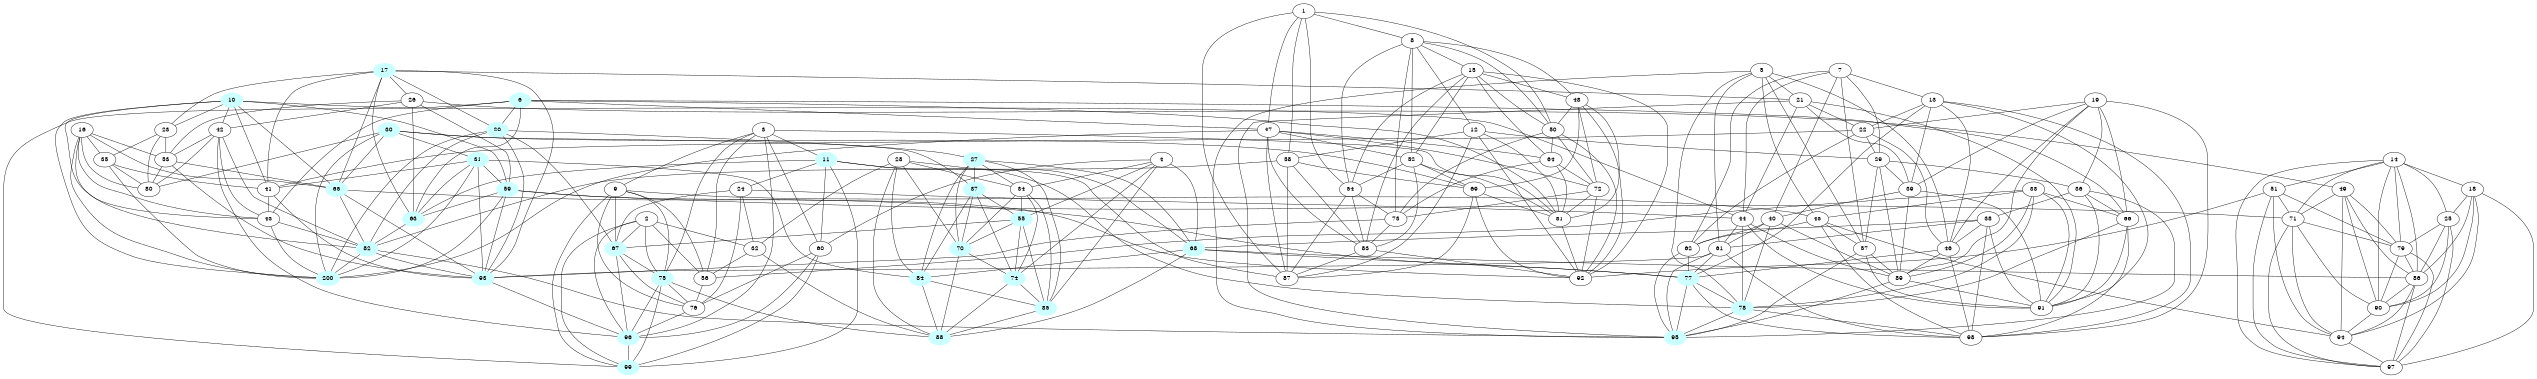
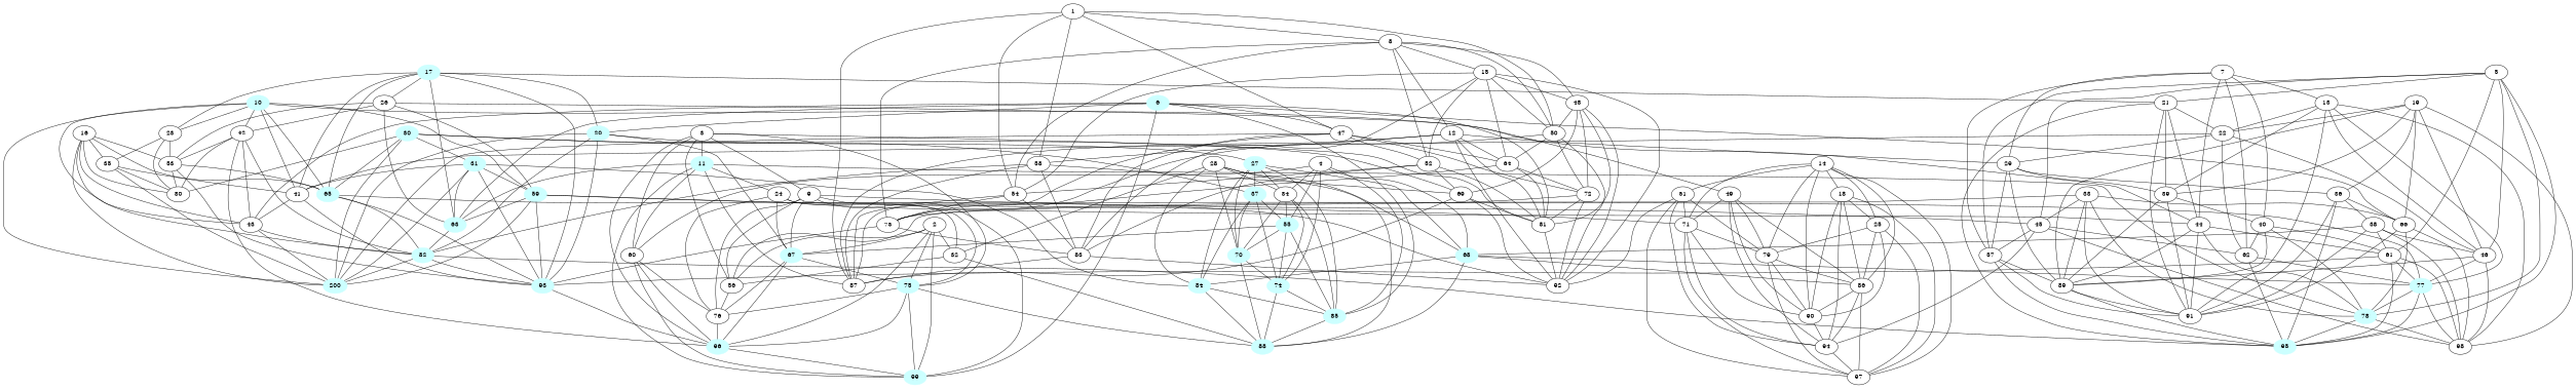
  graph {
    6 [color="#CCFFFF" style=filled]
    20 [color="#CCFFFF" style=filled]
    63 [color="#CCFFFF" style=filled]
    85 [color="#CCFFFF" style=filled]
    99 [color="#CCFFFF" style=filled]
    47
    81
    43
    66
    n10 [color="#CCFFFF" label=200 style=filled]
    93 [color="#CCFFFF" style=filled]
    27 [color="#CCFFFF" style=filled]
    67 [color="#CCFFFF" style=filled]
    82 [color="#CCFFFF" style=filled]
    88 [color="#CCFFFF" style=filled]
    87
    52
    64
    83
    72
    92
    78 [color="#CCFFFF" style=filled]
    98
    91
    10 [color="#CCFFFF" style=filled]
    59 [color="#CCFFFF" style=filled]
    65 [color="#CCFFFF" style=filled]
    44
    23
    41
    42
    71
    77 [color="#CCFFFF" style=filled]
    61
    89
    80
    35
    53
    96 [color="#CCFFFF" style=filled]
    11 [color="#CCFFFF" style=filled]
    60
    24
    95 [color="#CCFFFF" style=filled]
    76
    32
    17 [color="#CCFFFF" style=filled]
    21
    26
    22
    39
    49
    37 [color="#CCFFFF" style=filled]
    68 [color="#CCFFFF" style=filled]
    70 [color="#CCFFFF" style=filled]
    84 [color="#CCFFFF" style=filled]
    34
    75 [color="#CCFFFF" style=filled]
    55 [color="#CCFFFF" style=filled]
    74 [color="#CCFFFF" style=filled]
    86
    30 [color="#CCFFFF" style=filled]
    31 [color="#CCFFFF" style=filled]
    69
    94
    79
    90
    97
    1
    8
    50
    54
    58
    12
    15
    48
    73
    29
    2
    56
    3
    9
    45
    57
    62
    4
    5
    46
    40
    7
    13
    36
    38
    14
    18
    25
    51
    16
    19
    28
    33
    6 -- 20
    6 -- 63
+   6 -- 85
    6 -- 99
    6 -- 47
    6 -- 81
    6 -- 43
    6 -- 66
    20 -- n10
    20 -- 93
    20 -- 27
    20 -- 67
    20 -- 82
    63 -- 82
    85 -- 88
    47 -- n10
    47 -- 87
    47 -- 52
    47 -- 64
    47 -- 83
    47 -- 72
    81 -- 92
    43 -- n10
    43 -- 82
    66 -- 78
    66 -- 98
    66 -- 91
    93 -- 96
    27 -- 85
    27 -- 37
    27 -- 68
    27 -- 70
    27 -- 84
    27 -- 34
    67 -- 96
    67 -- 76
    67 -- 75
    82 -- n10
    82 -- 93
    82 -- 95
    52 -- 81
    52 -- 83
    52 -- 69
    52 -- 54
    64 -- 81
    64 -- 72
    64 -- 73
    83 -- 87
    83 -- 92
    72 -- 81
    72 -- 92
    72 -- 73
    78 -- 98
    78 -- 95
    10 -- 43
    10 -- n10
    10 -- 59
    10 -- 65
    10 -- 44
    10 -- 23
    10 -- 41
    10 -- 42
    59 -- 63
    59 -- n10
    59 -- 93
    59 -- 92
    59 -- 71
    65 -- 93
    65 -- 82
    65 -- 77
    44 -- 78
    44 -- 91
    44 -- 61
    44 -- 89
    23 -- 80
    23 -- 35
    23 -- 53
    41 -- 43
    41 -- 93
    42 -- 43
    42 -- 82
    42 -- 80
    42 -- 53
    42 -- 96
    71 -- 94
    71 -- 79
    71 -- 90
    71 -- 97
    77 -- 78
    77 -- 98
    77 -- 95
    61 -- 93
    61 -- 98
    61 -- 77
    61 -- 95
    89 -- 91
    89 -- 95
    35 -- n10
    35 -- 41
    35 -- 80
    53 -- 93
    53 -- 65
    53 -- 80
    96 -- 99
    11 -- 63
    11 -- 99
    11 -- 87
    11 -- 78
    11 -- 60
    11 -- 24
    60 -- 99
    60 -- 96
    60 -- 76
    24 -- 67
    24 -- 44
    24 -- 76
    24 -- 32
    76 -- 96
    32 -- 88
    32 -- 56
    17 -- 20
    17 -- 63
    17 -- 93
    17 -- 65
    17 -- 23
    17 -- 41
    17 -- 21
    17 -- 26
    21 -- 91
    21 -- 44
    21 -- 95
    21 -- 22
    21 -- 39
    26 -- 63
    26 -- 59
    26 -- 42
    26 -- 53
    26 -- 49
    22 -- 41
    22 -- 29
    22 -- 62
    22 -- 46
    39 -- 91
    39 -- 89
    39 -- 40
    49 -- 71
    49 -- 86
    49 -- 94
    49 -- 79
    49 -- 90
    37 -- 70
    37 -- 84
    37 -- 55
    37 -- 74
    68 -- 88
    68 -- 77
    68 -- 84
    68 -- 86
    70 -- 88
    70 -- 74
    84 -- 85
    84 -- 88
    34 -- 85
    34 -- 70
    34 -- 55
    34 -- 74
    75 -- 99
    75 -- 88
    75 -- 96
    75 -- 76
    55 -- 85
    55 -- 67
    55 -- 70
    55 -- 74
    74 -- 85
    74 -- 88
    86 -- 94
    86 -- 90
    86 -- 97
    30 -- n10
    30 -- 65
    30 -- 80
    30 -- 37
    30 -- 31
    30 -- 69
    31 -- 63
    31 -- n10
    31 -- 93
    31 -- 59
    31 -- 41
    31 -- 84
    69 -- 81
    69 -- 87
    69 -- 92
    94 -- 97
    79 -- 86
    79 -- 90
    79 -- 97
    90 -- 94
    1 -- 47
    1 -- 87
    1 -- 8
    1 -- 50
    1 -- 54
    1 -- 58
    8 -- 52
    8 -- 50
    8 -- 54
    8 -- 12
    8 -- 15
    8 -- 48
    8 -- 73
    50 -- 64
    50 -- 72
    50 -- 92
    50 -- 73
    54 -- 87
    54 -- 83
    54 -- 73
    58 -- 82
    58 -- 87
    58 -- 83
    58 -- 69
    12 -- 81
    12 -- 87
+   12 -- 64
    12 -- 92
    12 -- 58
    12 -- 29
    15 -- 52
    15 -- 64
    15 -- 83
    15 -- 92
    15 -- 50
    15 -- 54
    15 -- 48
    48 -- 81
    48 -- 72
    48 -- 92
    48 -- 69
    48 -- 50
    73 -- 93
    73 -- 83
    29 -- 89
    29 -- 39
    29 -- 57
    29 -- 36
    2 -- 99
    2 -- 67
    2 -- 96
    2 -- 32
    2 -- 75
    2 -- 56
    56 -- 76
    3 -- 81
    3 -- 96
    3 -- 11
    3 -- 60
    3 -- 75
    3 -- 56
    3 -- 9
    9 -- 99
    9 -- 67
    9 -- 76
    9 -- 75
    9 -- 56
    9 -- 45
    45 -- 98
    45 -- 94
    45 -- 57
    45 -- 62
    57 -- 91
    57 -- 89
    57 -- 95
    62 -- 77
    62 -- 95
    4 -- 85
    4 -- 60
    4 -- 68
    4 -- 34
    4 -- 55
    4 -- 74
    5 -- 78
    5 -- 61
    5 -- 95
    5 -- 21
    5 -- 45
    5 -- 57
    5 -- 46
    46 -- 98
    46 -- 77
    46 -- 89
    40 -- 78
    40 -- 61
    40 -- 89
    40 -- 62
    7 -- 44
    7 -- 29
    7 -- 57
    7 -- 62
    7 -- 40
    7 -- 13
    13 -- 98
    13 -- 91
    13 -- 77
    13 -- 22
    13 -- 39
    13 -- 46
    36 -- 66
    36 -- 91
    36 -- 95
    36 -- 38
    38 -- 98
    38 -- 91
    38 -- 61
    38 -- 68
    38 -- 46
    14 -- 71
    14 -- 86
    14 -- 79
    14 -- 90
    14 -- 97
    14 -- 18
    14 -- 25
    14 -- 51
    18 -- 86
    18 -- 94
    18 -- 90
    18 -- 97
    18 -- 25
    25 -- 86
    25 -- 79
    25 -- 90
    25 -- 97
    51 -- 92
    51 -- 71
    51 -- 94
    51 -- 79
    51 -- 97
    16 -- 43
    16 -- n10
    16 -- 82
    16 -- 65
    16 -- 80
    16 -- 35
    16 -- 53
    19 -- 66
    19 -- 98
    19 -- 89
    19 -- 22
    19 -- 39
    19 -- 46
    19 -- 36
    28 -- 88
    28 -- 32
    28 -- 68
    28 -- 70
    28 -- 84
    28 -- 34
    33 -- 66
    33 -- 78
    33 -- 91
    33 -- 89
    33 -- 56
    33 -- 45
  }
